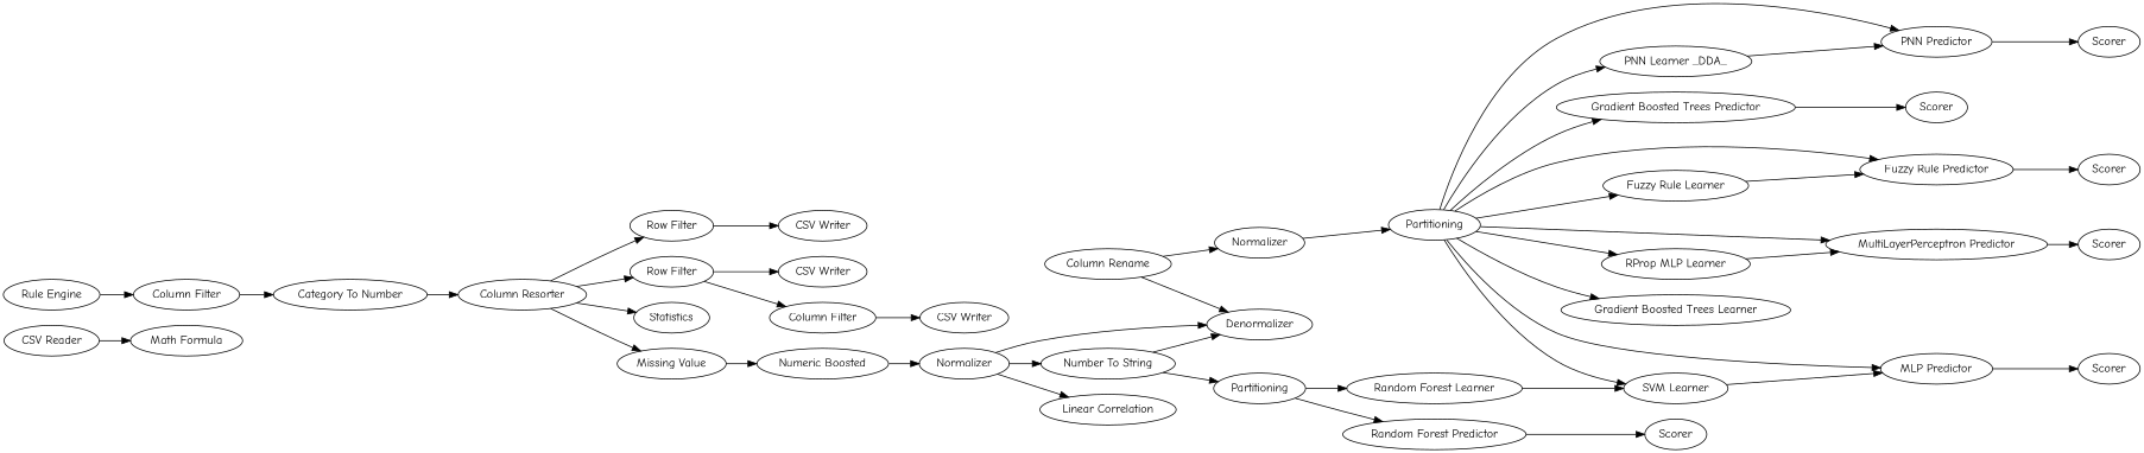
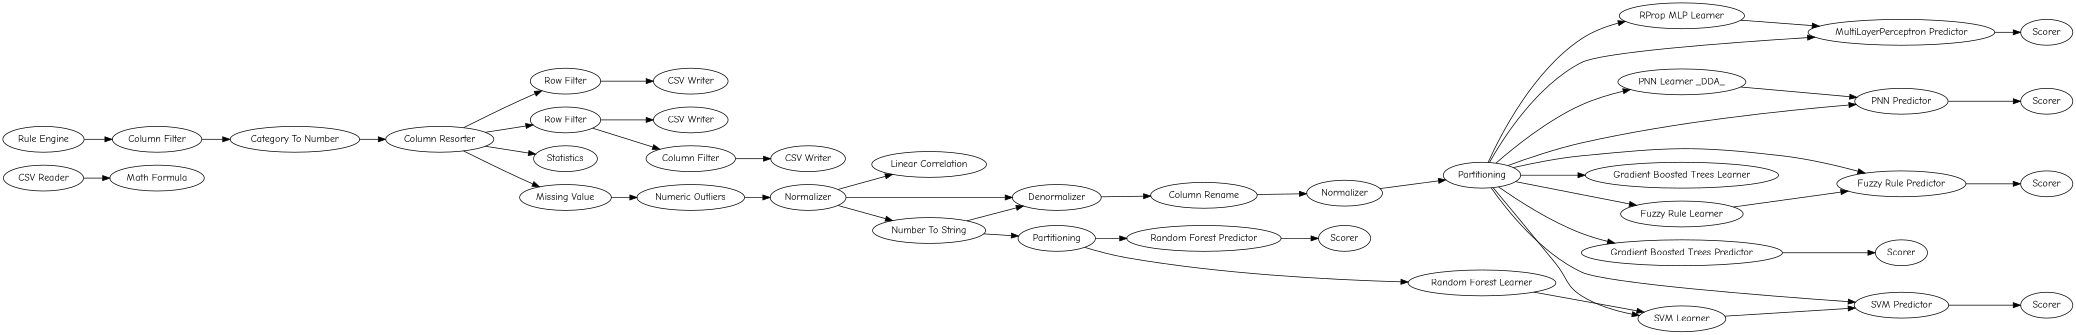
  digraph {
    fontname="Comic Neue"
    rankdir=LR
    node [fontname="Comic Neue"]
    edge [fontname="Comic Neue"]
    n1 [label="CSV Reader"]
    n2 [label="Math Formula"]
    n3 [label="Rule Engine"]
    n4 [label="Column Filter"]
    n5 [label="Category To Number"]
    n6 [label="Column Resorter"]
    n7 [label="Row Filter"]
    n8 [label="Row Filter"]
    n9 [label=Statistics]
    n10 [label="Missing Value"]
    n11 [label="CSV Writer"]
    n12 [label="CSV Writer"]
    n13 [label="Column Filter"]
-   n14 [label="Numeric Boosted"]
+   n14 [label="Numeric Outliers"]
    n15 [label="CSV Writer"]
    n16 [label=Normalizer]
    n17 [label="Linear Correlation"]
    n18 [label="Number To String"]
    n19 [label=Denormalizer]
    n20 [label=Partitioning]
    n21 [label="Column Rename"]
    n22 [label="Random Forest Learner"]
    n23 [label="Random Forest Predictor"]
    n24 [label="SVM Learner"]
    n25 [label=Scorer]
    n26 [label="RProp MLP Learner"]
    n27 [label="MultiLayerPerceptron Predictor"]
    n28 [label=Scorer]
    n29 [label=Normalizer]
    n30 [label=Partitioning]
    n31 [label="PNN Learner _DDA_"]
    n32 [label="PNN Predictor"]
    n33 [label="Gradient Boosted Trees Learner"]
    n34 [label="Gradient Boosted Trees Predictor"]
    n35 [label="Fuzzy Rule Learner"]
    n36 [label="Fuzzy Rule Predictor"]
-   n37 [label="MLP Predictor"]
+   n37 [label="SVM Predictor"]
    n38 [label=Scorer]
    n39 [label=Scorer]
    n40 [label=Scorer]
    n41 [label=Scorer]
    n1 -> n2
    n3 -> n4
    n4 -> n5
    n5 -> n6
    n6 -> n7
    n6 -> n8
    n6 -> n9
    n6 -> n10
    n7 -> n11
    n8 -> n12
    n8 -> n13
    n10 -> n14
    n13 -> n15
    n14 -> n16
    n16 -> n17
    n16 -> n18
    n16 -> n19
    n18 -> n19
    n18 -> n20
-   n21 -> n19
+   n19 -> n21
    n20 -> n22
    n20 -> n23
    n21 -> n29
    n22 -> n24
    n23 -> n25
    n24 -> n37
    n26 -> n27
    n27 -> n28
    n29 -> n30
    n30 -> n24
    n30 -> n26
    n30 -> n27
    n30 -> n31
    n30 -> n32
    n30 -> n33
    n30 -> n34
    n30 -> n35
    n30 -> n36
    n30 -> n37
    n31 -> n32
    n32 -> n38
    n34 -> n39
    n35 -> n36
    n36 -> n40
    n37 -> n41
  }
